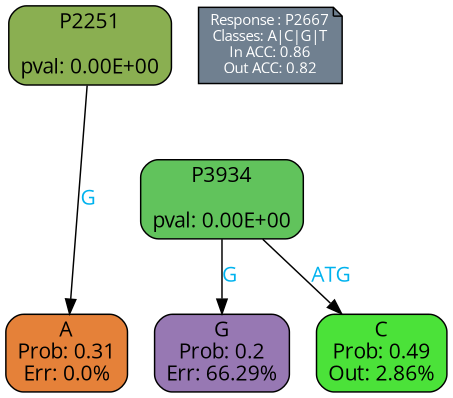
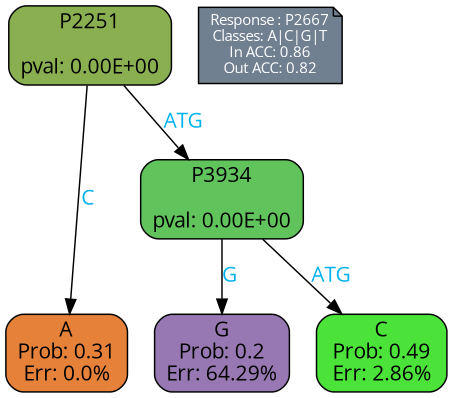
  digraph {
    fontname="Open Sans"
    ranksep=equally
    splines=polylines
    node [color=black fontname="Open Sans" shape=box style="filled, rounded"]
    edge [fontcolor=deepskyblue2 fontname="Open Sans"]
-   n1 [fillcolor="#9778b3" label="G\nProb: 0.2\nErr: 66.29%"]
-   n2 [fillcolor="#4be239" label="C\nProb: 0.49\nOut: 2.86%"]
+   n1 [fillcolor="#9778b3" label="G\nProb: 0.2\nErr: 64.29%"]
+   n2 [fillcolor="#4be239" label="C\nProb: 0.49\nErr: 2.86%"]
    n3 [fillcolor="#e58139" label="A\nProb: 0.31\nErr: 0.0%"]
    n4 [align=left fillcolor=slategray fontcolor=white fontsize=10 label="Response : P2667\nClasses: A|C|G|T\nIn ACC: 0.86\nOut ACC: 0.82\n" shape=note style=filled]
    n5 [fillcolor="#8aaf51" label="P2251\n\npval: 0.00E+00"]
    n6 [fillcolor="#61c35c" label="P3934\n\npval: 0.00E+00"]
    subgraph sub_1 {
      rank=same
      n1
      n2
      n3
    }
    subgraph sub_2 {
      rank=same
      n4
      n5
    }
-   n5 -> n3 [label=G]
+   n5 -> n3 [label=C]
+   n5 -> n6 [label=ATG]
    n6 -> n1 [label=G]
    n6 -> n2 [label=ATG]
  }
